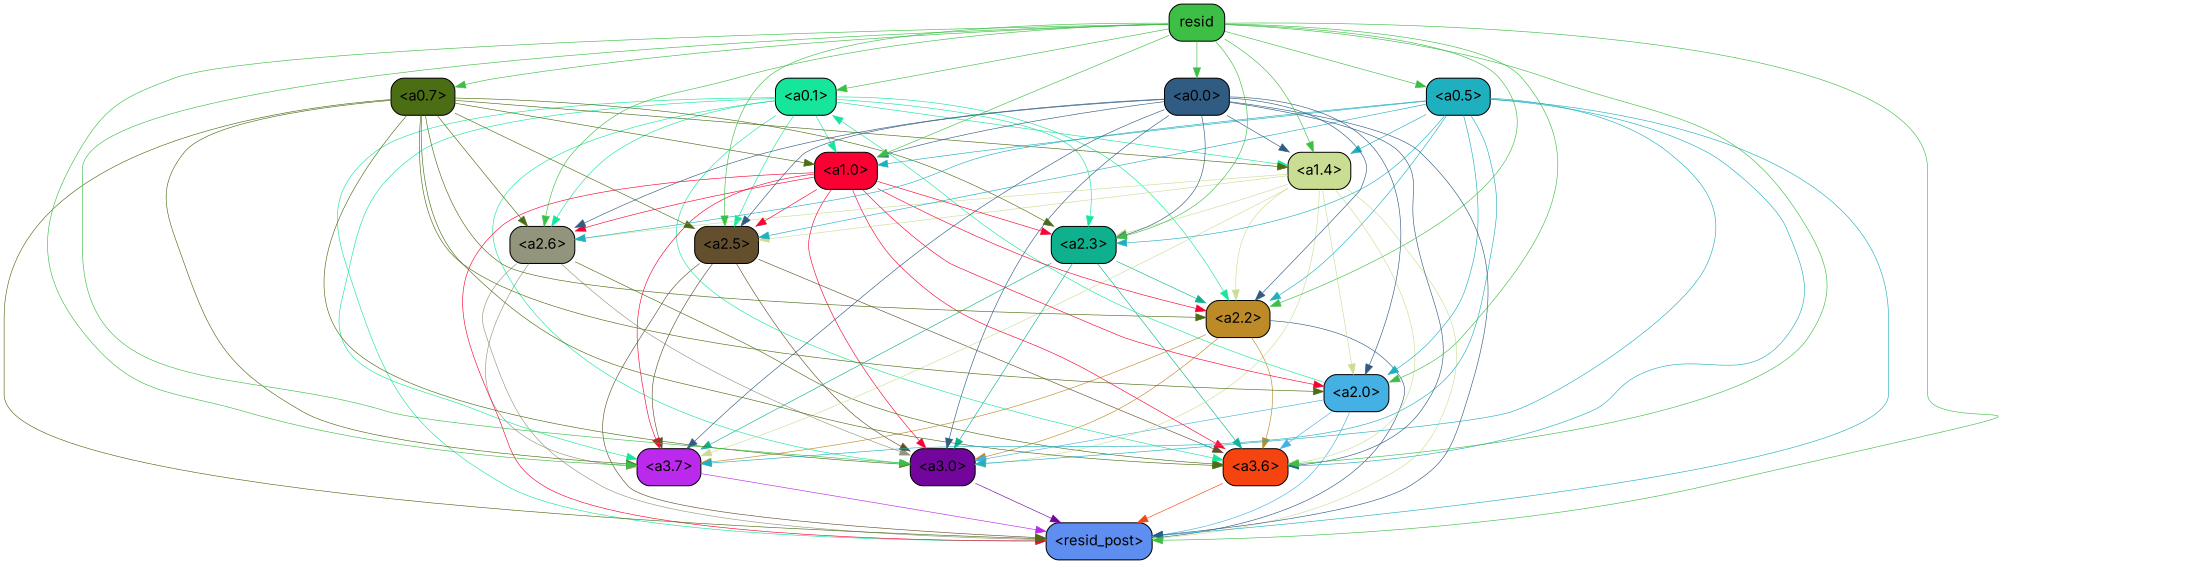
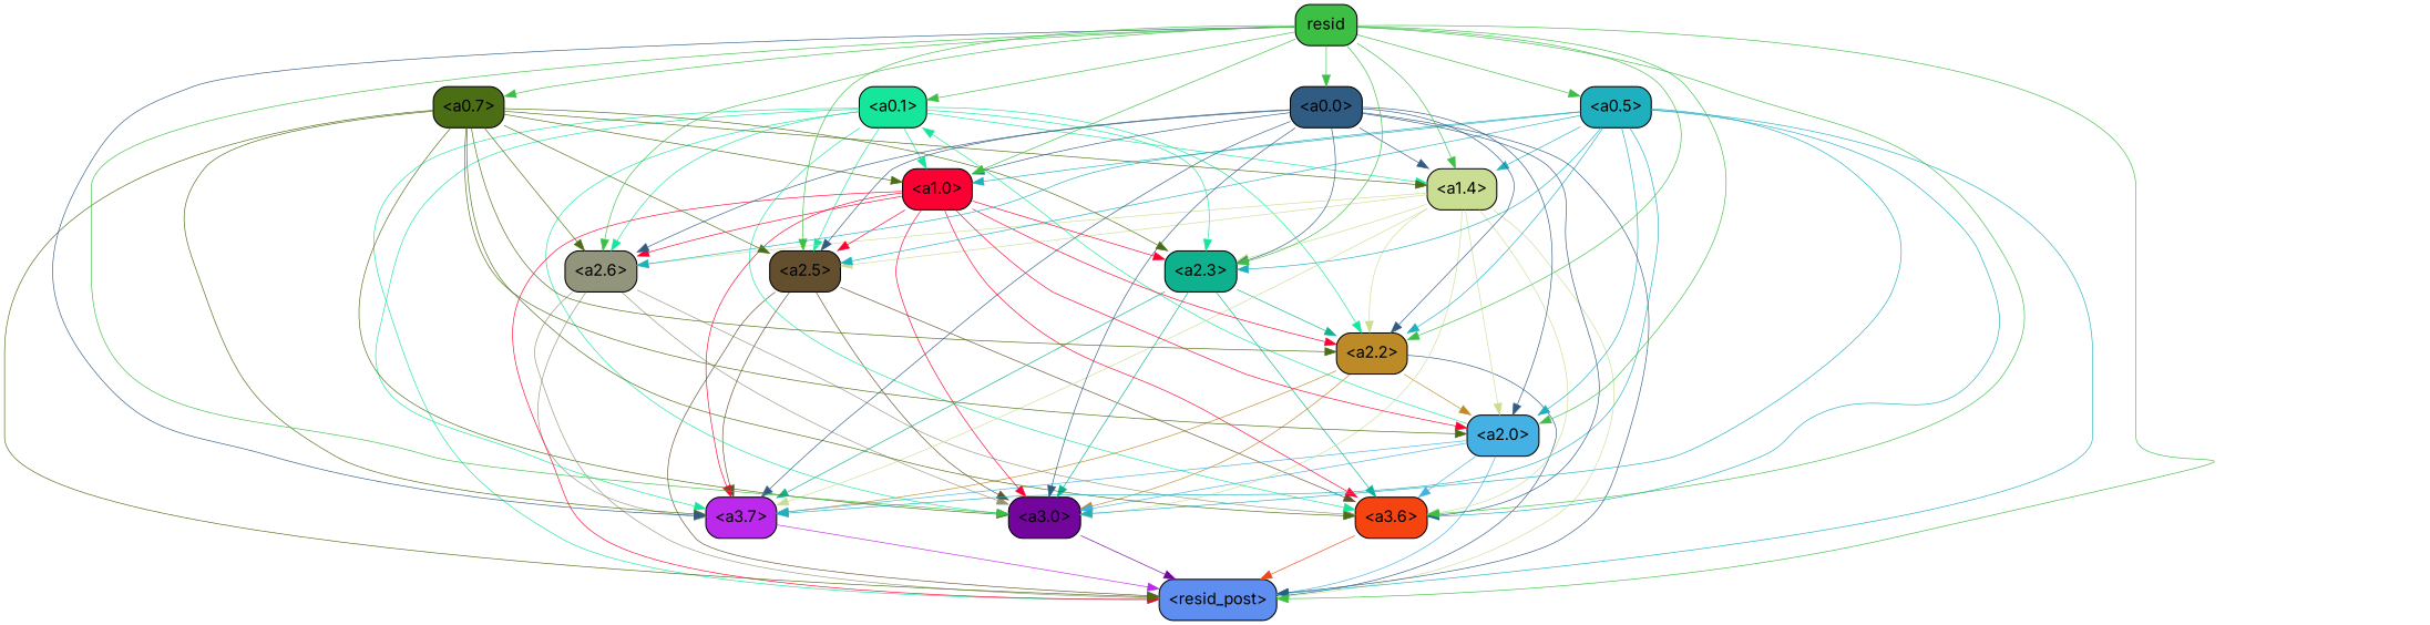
  strict digraph {
    fontname=Inter
    splines=true
    node [color=black fontname=Inter shape=box style="filled, rounded"]
    edge [color="#3cbf44" fontname=Inter penwidth=0.6]
    "<a3.7>" [fillcolor="#bb2aec"]
    "<resid_post>" [fillcolor="#5f8ef1"]
    "<a3.6>" [fillcolor="#f64411"]
    "<a3.0>" [fillcolor="#71059c"]
    "<a2.6>" [fillcolor="#92957c"]
    "<a2.5>" [fillcolor="#634f2d"]
    "<a2.3>" [fillcolor="#0eb08e"]
    "<a2.2>" [fillcolor="#bc8a27"]
    "<a2.0>" [fillcolor="#44b0e3"]
    "<a0.1>" [fillcolor="#16e69b"]
    "<a1.4>" [fillcolor="#c9de93"]
    "<a1.0>" [fillcolor="#fb0133"]
    "<a0.7>" [fillcolor="#4b6d13"]
    "<a0.5>" [fillcolor="#1fb0bf"]
    "<a0.0>" [fillcolor="#305b82"]
    n16 [fillcolor="#3cbf44" label=resid]
    "<a3.7>" -> "<resid_post>" [color="#bb2aec"]
    "<a3.6>" -> "<resid_post>" [color="#f64411"]
    "<a3.0>" -> "<resid_post>" [color="#71059c"]
    "<a2.6>" -> "<a3.7>" [color="#92957c"]
    "<a2.6>" -> "<resid_post>" [color="#92957c"]
-   "<a2.6>" -> "<a3.6>" [color="#4b6d13"]
+   "<a2.6>" -> "<a3.6>" [color="#92957c"]
    "<a2.6>" -> "<a3.0>" [color="#92957c"]
    "<a2.5>" -> "<a3.7>" [color="#634f2d"]
    "<a2.5>" -> "<resid_post>" [color="#634f2d"]
    "<a2.5>" -> "<a3.6>" [color="#634f2d"]
    "<a2.5>" -> "<a3.0>" [color="#634f2d"]
    "<a2.3>" -> "<a3.7>" [color="#0eb08e"]
    "<a2.3>" -> "<a3.6>" [color="#0eb08e"]
    "<a2.3>" -> "<a3.0>" [color="#0eb08e"]
    "<a2.3>" -> "<a2.2>" [color="#0eb08e"]
    "<a2.2>" -> "<a3.7>" [color="#bc8a27"]
    "<a2.2>" -> "<resid_post>" [color="#305b82"]
-   "<a2.2>" -> "<a3.6>" [color="#bc8a27"]
+   "<a2.2>" -> "<a2.0>" [color="#bc8a27"]
    "<a2.2>" -> "<a3.0>" [color="#bc8a27"]
+   "<a2.0>" -> "<a3.7>" [color="#44b0e3"]
    "<a2.0>" -> "<resid_post>" [color="#44b0e3"]
    "<a2.0>" -> "<a3.6>" [color="#44b0e3"]
    "<a2.0>" -> "<a3.0>" [color="#44b0e3"]
    "<a2.0>" -> "<a0.1>" [color="#16e69b"]
    "<a0.1>" -> "<a3.7>" [color="#16e69b"]
    "<a0.1>" -> "<resid_post>" [color="#16e69b"]
    "<a0.1>" -> "<a3.6>" [color="#16e69b"]
    "<a0.1>" -> "<a3.0>" [color="#16e69b"]
    "<a0.1>" -> "<a2.6>" [color="#16e69b"]
    "<a0.1>" -> "<a2.5>" [color="#16e69b"]
    "<a0.1>" -> "<a2.3>" [color="#16e69b"]
    "<a0.1>" -> "<a2.2>" [color="#16e69b"]
    "<a0.1>" -> "<a1.4>" [color="#16e69b"]
    "<a0.1>" -> "<a1.0>" [color="#16e69b"]
    "<a1.4>" -> "<a3.7>" [color="#c9de93"]
    "<a1.4>" -> "<resid_post>" [color="#c9de93"]
    "<a1.4>" -> "<a3.6>" [color="#c9de93"]
    "<a1.4>" -> "<a3.0>" [color="#c9de93"]
    "<a1.4>" -> "<a2.6>" [color="#c9de93"]
    "<a1.4>" -> "<a2.5>" [color="#c9de93"]
    "<a1.4>" -> "<a2.3>" [color="#c9de93"]
    "<a1.4>" -> "<a2.2>" [color="#c9de93"]
    "<a1.4>" -> "<a2.0>" [color="#c9de93"]
    "<a1.0>" -> "<a3.7>" [color="#fb0133"]
    "<a1.0>" -> "<resid_post>" [color="#fb0133"]
    "<a1.0>" -> "<a3.6>" [color="#fb0133"]
    "<a1.0>" -> "<a3.0>" [color="#fb0133"]
    "<a1.0>" -> "<a2.6>" [color="#fb0133"]
    "<a1.0>" -> "<a2.5>" [color="#fb0133"]
    "<a1.0>" -> "<a2.3>" [color="#fb0133"]
    "<a1.0>" -> "<a2.2>" [color="#fb0133"]
    "<a1.0>" -> "<a2.0>" [color="#fb0133"]
    "<a0.7>" -> "<a3.7>" [color="#4b6d13"]
    "<a0.7>" -> "<resid_post>" [color="#4b6d13"]
    "<a0.7>" -> "<a3.6>" [color="#4b6d13"]
    "<a0.7>" -> "<a3.0>" [color="#4b6d13"]
    "<a0.7>" -> "<a2.6>" [color="#4b6d13"]
    "<a0.7>" -> "<a2.5>" [color="#4b6d13"]
    "<a0.7>" -> "<a2.3>" [color="#4b6d13"]
    "<a0.7>" -> "<a2.2>" [color="#4b6d13"]
    "<a0.7>" -> "<a2.0>" [color="#4b6d13"]
    "<a0.7>" -> "<a1.4>" [color="#4b6d13"]
    "<a0.7>" -> "<a1.0>" [color="#4b6d13"]
    "<a0.5>" -> "<a3.7>" [color="#1fb0bf"]
    "<a0.5>" -> "<resid_post>" [color="#1fb0bf"]
    "<a0.5>" -> "<a3.6>" [color="#1fb0bf"]
    "<a0.5>" -> "<a3.0>" [color="#1fb0bf"]
    "<a0.5>" -> "<a2.6>" [color="#1fb0bf"]
    "<a0.5>" -> "<a2.5>" [color="#1fb0bf"]
    "<a0.5>" -> "<a2.3>" [color="#1fb0bf"]
    "<a0.5>" -> "<a2.2>" [color="#1fb0bf"]
    "<a0.5>" -> "<a2.0>" [color="#1fb0bf"]
    "<a0.5>" -> "<a1.4>" [color="#1fb0bf"]
    "<a0.5>" -> "<a1.0>" [color="#1fb0bf"]
    "<a0.0>" -> "<a3.7>" [color="#305b82"]
    "<a0.0>" -> "<resid_post>" [color="#305b82"]
    "<a0.0>" -> "<a3.6>" [color="#305b82"]
    "<a0.0>" -> "<a3.0>" [color="#305b82"]
    "<a0.0>" -> "<a2.6>" [color="#305b82"]
    "<a0.0>" -> "<a2.5>" [color="#305b82"]
    "<a0.0>" -> "<a2.3>" [color="#305b82"]
    "<a0.0>" -> "<a2.2>" [color="#305b82"]
    "<a0.0>" -> "<a2.0>" [color="#305b82"]
    "<a0.0>" -> "<a1.4>" [color="#305b82"]
    "<a0.0>" -> "<a1.0>" [color="#305b82"]
-   n16 -> "<a3.7>"
+   n16 -> "<a3.7>" [color="#305b82"]
    n16 -> "<resid_post>"
    n16 -> "<a3.6>"
    n16 -> "<a3.0>"
    n16 -> "<a2.6>"
    n16 -> "<a2.5>"
    n16 -> "<a2.3>"
    n16 -> "<a2.2>"
    n16 -> "<a2.0>"
    n16 -> "<a0.1>"
    n16 -> "<a1.4>"
    n16 -> "<a1.0>"
    n16 -> "<a0.7>"
    n16 -> "<a0.5>"
    n16 -> "<a0.0>"
  }
